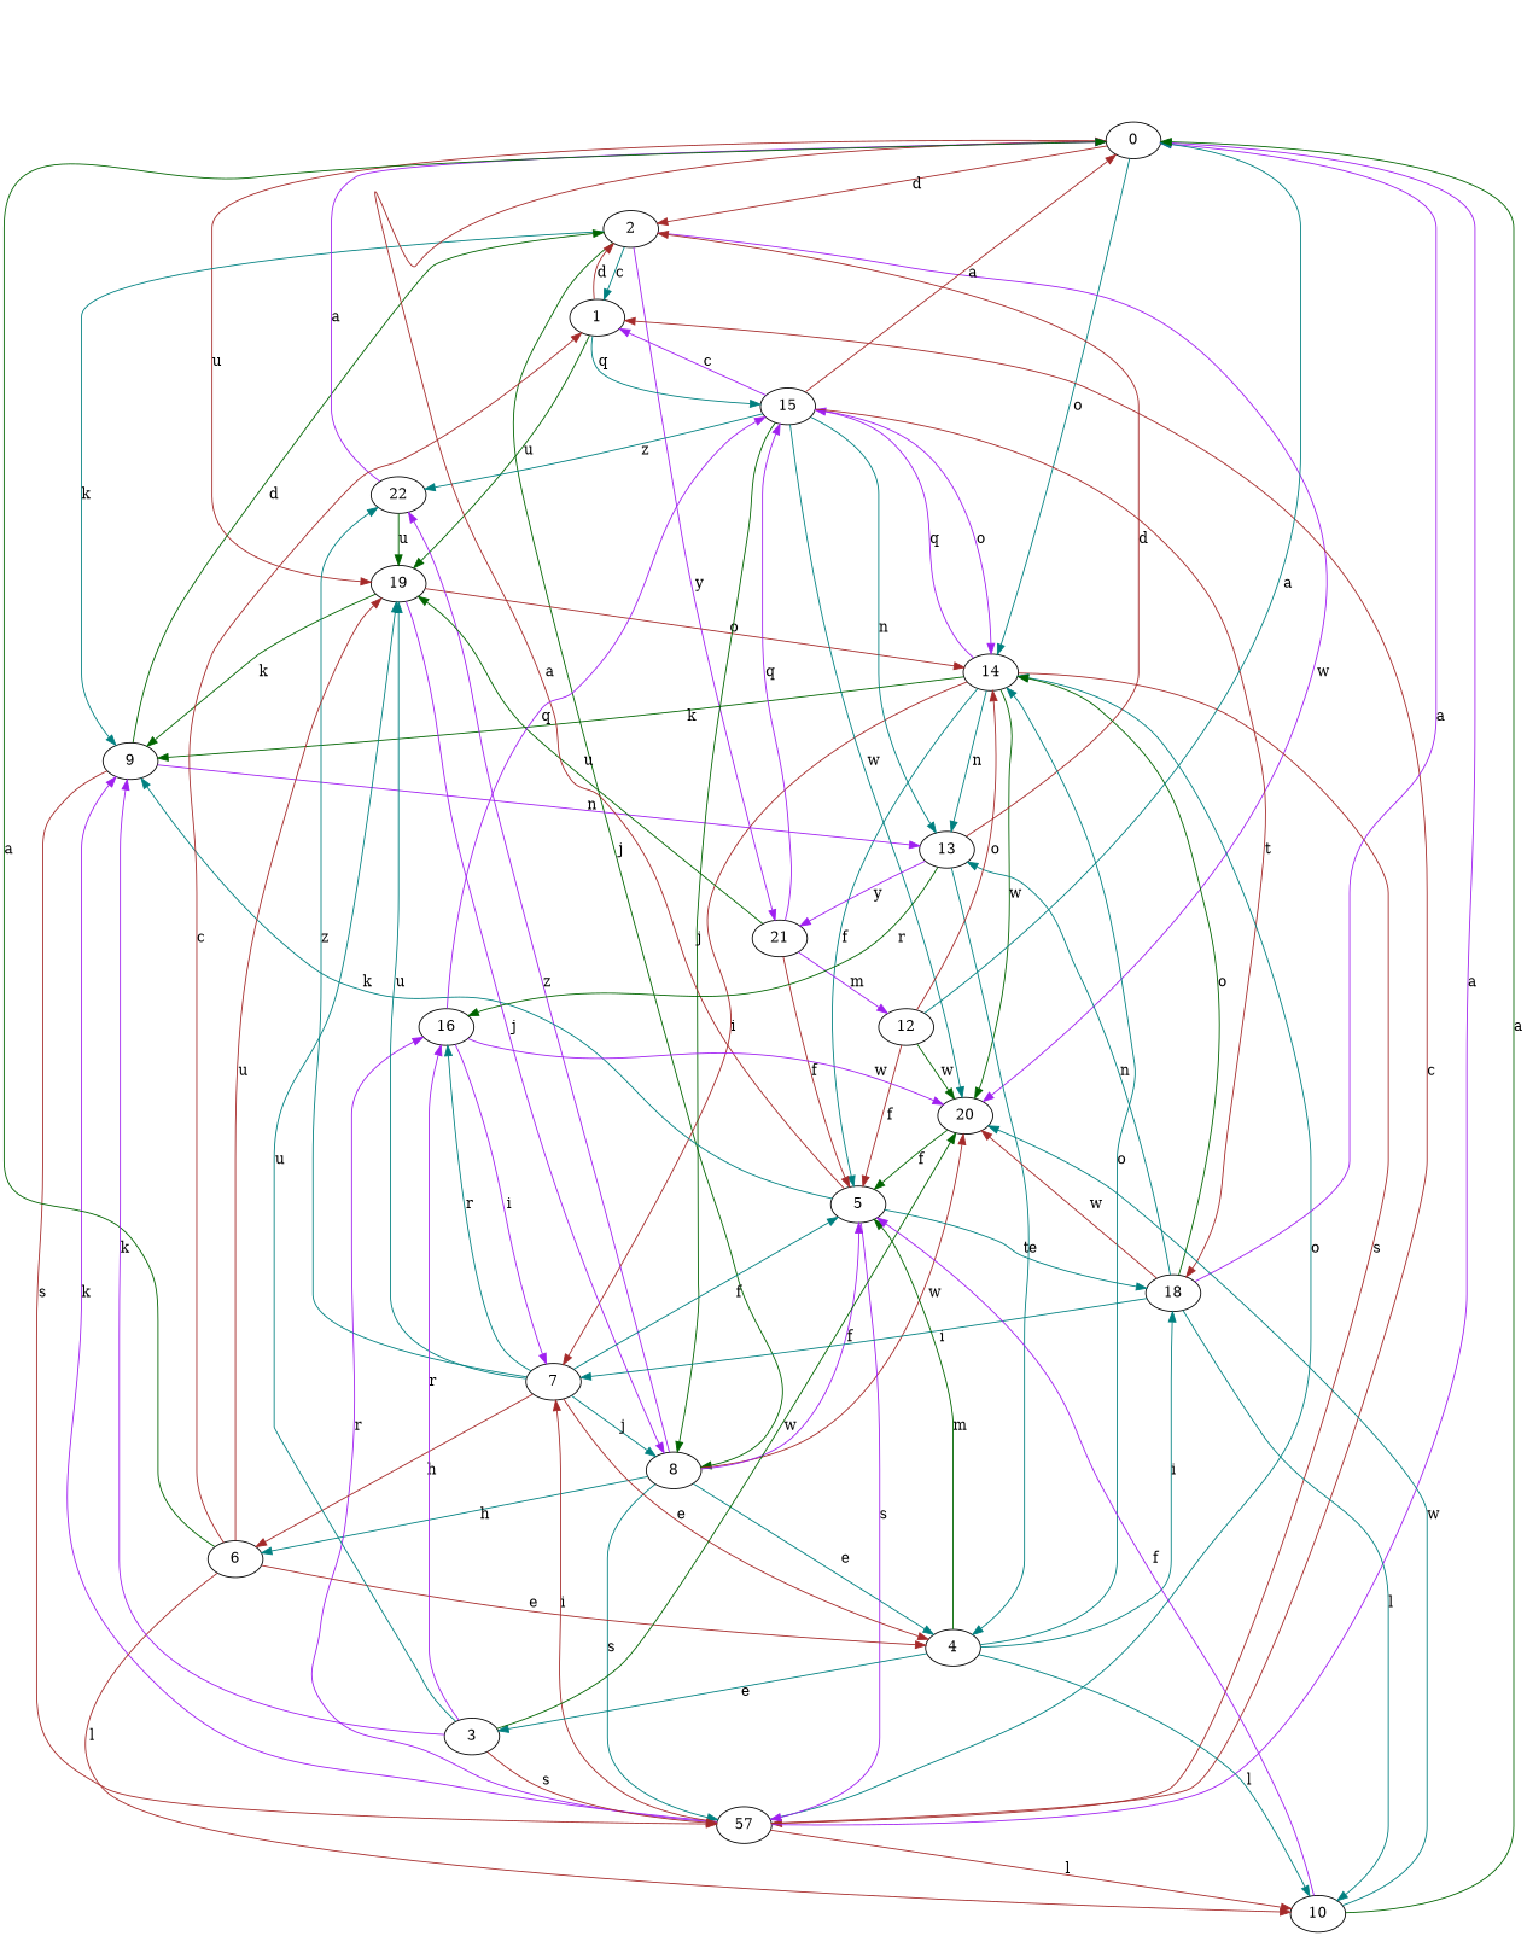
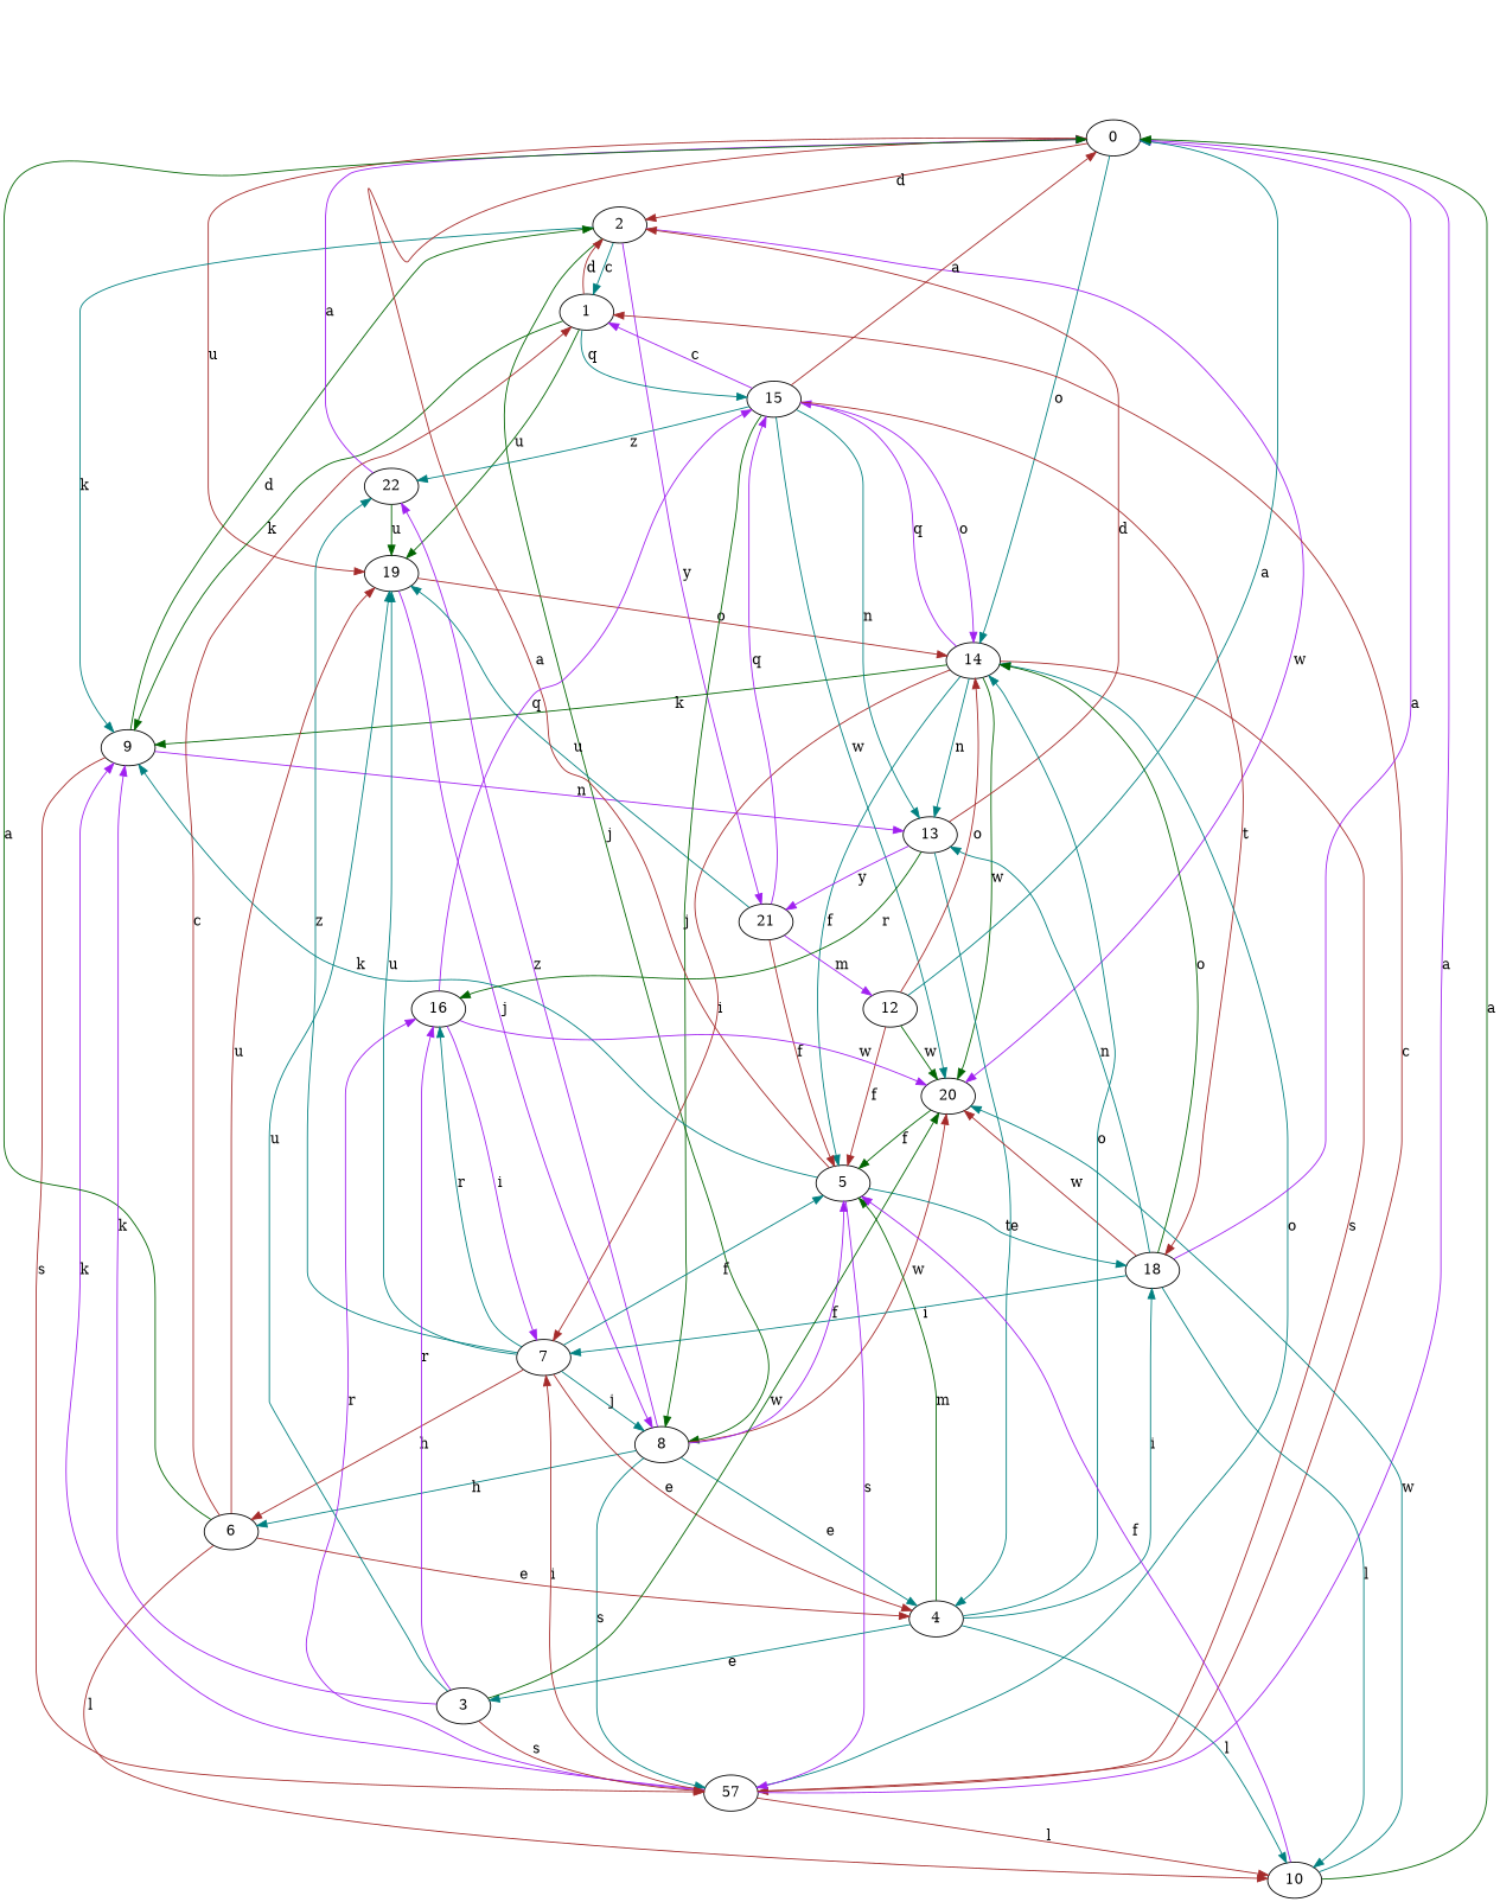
  strict digraph {
    edge [color=teal]
    0
    2
    14
    19
    1
    9
    8
    20
    21
    15
    n11 [label=57]
    5
    7
    13
    18
    22
    4
    6
    12
    3
    16
    10
    0 -> 2 [color=brown label=d]
    0 -> 14 [label=o]
    0 -> 19 [color=brown label=u]
    2 -> 1 [label=c]
    2 -> 9 [label=k]
    2 -> 8 [color=darkgreen label=j]
    2 -> 20 [color=purple label=w]
    2 -> 21 [color=purple label=y]
    14 -> 9 [color=darkgreen label=k]
    14 -> 20 [color=darkgreen label=w]
    14 -> 15 [color=purple label=q]
    14 -> n11 [color=brown label=s]
    14 -> 5 [label=f]
    14 -> 7 [color=brown label=i]
    14 -> 13 [label=n]
    19 -> 14 [color=brown label=o]
    19 -> 8 [color=purple label=j]
    1 -> 2 [color=brown label=d]
    1 -> 19 [color=darkgreen label=u]
-   19 -> 9 [color=darkgreen label=k]
+   1 -> 9 [color=darkgreen label=k]
    1 -> 15 [label=q]
    9 -> 2 [color=darkgreen label=d]
    9 -> n11 [color=brown label=s]
    9 -> 13 [color=purple label=n]
    8 -> 20 [color=brown label=w]
    8 -> n11 [label=s]
    8 -> 5 [color=purple label=f]
    8 -> 22 [color=purple label=z]
    8 -> 4 [label=e]
    8 -> 6 [label=h]
    20 -> 5 [color=darkgreen label=f]
-   21 -> 19 [color=darkgreen label=u]
+   21 -> 19 [label=u]
    21 -> 15 [color=purple label=q]
    21 -> 5 [color=brown label=f]
    21 -> 12 [color=purple label=m]
    15 -> 0 [color=brown label=a]
    15 -> 14 [color=purple label=o]
    15 -> 1 [color=purple label=c]
    15 -> 8 [color=darkgreen label=j]
    15 -> 20 [label=w]
    15 -> 13 [label=n]
    15 -> 18 [color=brown label=t]
    15 -> 22 [label=z]
    n11 -> 0 [color=purple label=a]
    n11 -> 14 [label=o]
    n11 -> 1 [color=brown label=c]
    n11 -> 9 [color=purple label=k]
    n11 -> 7 [color=brown label=i]
    n11 -> 16 [color=purple label=r]
    n11 -> 10 [color=brown label=l]
    5 -> 0 [color=brown label=a]
    5 -> 9 [label=k]
    5 -> n11 [color=purple label=s]
    5 -> 18 [label=t]
    7 -> 19 [label=u]
    7 -> 8 [label=j]
    7 -> 5 [label=f]
    7 -> 22 [label=z]
    7 -> 4 [color=brown label=e]
    7 -> 6 [color=brown label=h]
    7 -> 16 [label=r]
    13 -> 2 [color=brown label=d]
    13 -> 21 [color=purple label=y]
    13 -> 4 [label=e]
    13 -> 16 [color=darkgreen label=r]
    18 -> 0 [color=purple label=a]
    18 -> 14 [color=darkgreen label=o]
    18 -> 20 [color=brown label=w]
    18 -> 7 [label=i]
    18 -> 13 [label=n]
    18 -> 10 [label=l]
    22 -> 0 [color=purple label=a]
    22 -> 19 [color=darkgreen label=u]
    4 -> 14 [label=o]
    4 -> 5 [color=darkgreen label=m]
    4 -> 18 [label=i]
    4 -> 3 [label=e]
    4 -> 10 [label=l]
    6 -> 0 [color=darkgreen label=a]
    6 -> 19 [color=brown label=u]
    6 -> 1 [color=brown label=c]
    6 -> 4 [color=brown label=e]
    6 -> 10 [color=brown label=l]
    12 -> 0 [label=a]
    12 -> 14 [color=brown label=o]
    12 -> 20 [color=darkgreen label=w]
    12 -> 5 [color=brown label=f]
    3 -> 19 [label=u]
    3 -> 9 [color=purple label=k]
    3 -> 20 [color=darkgreen label=w]
    3 -> n11 [color=brown label=s]
    3 -> 16 [color=purple label=r]
    16 -> 20 [color=purple label=w]
    16 -> 15 [color=purple label=q]
    16 -> 7 [color=purple label=i]
    10 -> 0 [color=darkgreen label=a]
    10 -> 20 [label=w]
    10 -> 5 [color=purple label=f]
  }
